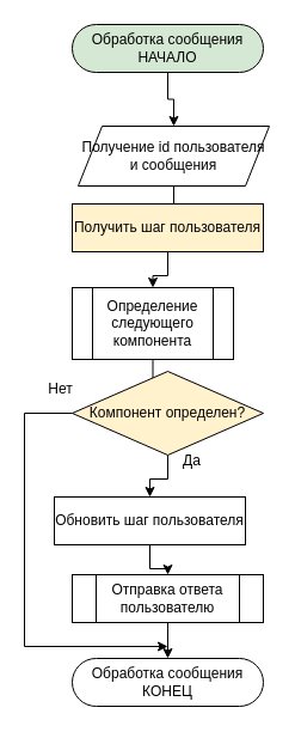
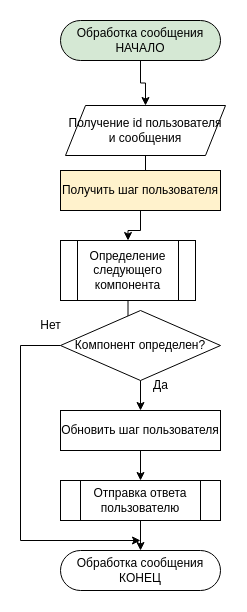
  <mxCell id="0" />
  <mxCell id="1" parent="0" />
  <mxCell id="2" value="" style="edgeStyle=orthogonalEdgeStyle;rounded=0;orthogonalLoop=1;jettySize=auto;html=1;" edge="1" parent="1" source="3" target="5"><mxGeometry relative="1" as="geometry" /></mxCell>
  <mxCell id="3" value="Обработка сообщения&lt;br&gt;НАЧАЛО" style="rounded=1;whiteSpace=wrap;html=1;arcSize=50;fillColor=#d5e8d4;" vertex="1" parent="1"><mxGeometry x="60" y="20" width="160" height="40" as="geometry" /></mxCell>
  <mxCell id="4" value="" style="edgeStyle=orthogonalEdgeStyle;rounded=0;orthogonalLoop=1;jettySize=auto;html=1;entryX=0.5;entryY=0;entryDx=0;entryDy=0;" edge="1" parent="1" source="5" target="19"><mxGeometry relative="1" as="geometry"><mxPoint x="140" y="180" as="targetPoint" /></mxGeometry></mxCell>
  <mxCell id="5" value="Получение id пользователя и сообщения" style="shape=parallelogram;perimeter=parallelogramPerimeter;whiteSpace=wrap;html=1;fixedSize=1;" vertex="1" parent="1"><mxGeometry x="65" y="105" width="160" height="50" as="geometry" /></mxCell>
  <mxCell id="6" value="" style="edgeStyle=orthogonalEdgeStyle;rounded=0;orthogonalLoop=1;jettySize=auto;html=1;entryX=0.5;entryY=0;entryDx=0;entryDy=0;" edge="1" parent="1" source="7" target="10"><mxGeometry relative="1" as="geometry"><mxPoint x="140" y="340" as="targetPoint" /></mxGeometry></mxCell>
  <mxCell id="7" value="Определение следующего компонента" style="verticalLabelPosition=middle;verticalAlign=middle;html=1;shape=process;whiteSpace=wrap;rounded=0;size=0.125;arcSize=6;labelPosition=center;align=center;" vertex="1" parent="1"><mxGeometry x="60" y="240" width="135" height="60" as="geometry" /></mxCell>
  <mxCell id="8" value="" style="edgeStyle=orthogonalEdgeStyle;rounded=0;orthogonalLoop=1;jettySize=auto;html=1;entryX=0.5;entryY=0;entryDx=0;entryDy=0;" edge="1" parent="1" source="10" target="12"><mxGeometry relative="1" as="geometry"><mxPoint x="140" y="410" as="targetPoint" /></mxGeometry></mxCell>
  <mxCell id="9" style="edgeStyle=orthogonalEdgeStyle;rounded=0;orthogonalLoop=1;jettySize=auto;html=1;exitX=0;exitY=0.5;exitDx=0;exitDy=0;" edge="1" parent="1" source="10"><mxGeometry relative="1" as="geometry"><mxPoint x="140" y="540" as="targetPoint" /><Array as="points"><mxPoint x="20" y="345" /><mxPoint x="20" y="540" /></Array></mxGeometry></mxCell>
- <mxCell id="10" value="Компонент определен?" style="rhombus;whiteSpace=wrap;html=1;fillColor=#fff2cc;" vertex="1" parent="1"><mxGeometry x="60" y="310" width="160" height="70" as="geometry" /></mxCell>
+ <mxCell id="10" value="Компонент определен?" style="rhombus;whiteSpace=wrap;html=1;" vertex="1" parent="1"><mxGeometry x="60" y="310" width="160" height="70" as="geometry" /></mxCell>
  <mxCell id="11" value="" style="edgeStyle=orthogonalEdgeStyle;rounded=0;orthogonalLoop=1;jettySize=auto;html=1;entryX=0.5;entryY=0;entryDx=0;entryDy=0;" edge="1" parent="1" source="12" target="15"><mxGeometry relative="1" as="geometry"><mxPoint x="140.029" y="480" as="targetPoint" /></mxGeometry></mxCell>
- <mxCell id="12" value="Обновить шаг пользователя" style="rounded=0;whiteSpace=wrap;html=1;" vertex="1" parent="1"><mxGeometry x="45" y="415" width="160" height="40" as="geometry" /></mxCell>
+ <mxCell id="12" value="Обновить шаг пользователя" style="rounded=0;whiteSpace=wrap;html=1;" vertex="1" parent="1"><mxGeometry x="60" y="410" width="160" height="40" as="geometry" /></mxCell>
  <mxCell id="13" value="Да" style="text;html=1;align=center;verticalAlign=middle;resizable=0;points=[];autosize=1;strokeColor=none;fillColor=none;" vertex="1" parent="1"><mxGeometry x="140" y="370" width="40" height="30" as="geometry" /></mxCell>
  <mxCell id="14" value="" style="edgeStyle=orthogonalEdgeStyle;rounded=0;orthogonalLoop=1;jettySize=auto;html=1;" edge="1" parent="1" source="15" target="16"><mxGeometry relative="1" as="geometry" /></mxCell>
  <mxCell id="15" value="Отправка ответа пользователю" style="verticalLabelPosition=middle;verticalAlign=middle;html=1;shape=process;whiteSpace=wrap;rounded=0;size=0.125;arcSize=6;labelPosition=center;align=center;" vertex="1" parent="1"><mxGeometry x="60" y="480" width="160" height="40" as="geometry" /></mxCell>
  <mxCell id="16" value="Обработка сообщения&lt;br&gt;КОНЕЦ" style="rounded=1;whiteSpace=wrap;html=1;arcSize=50;" vertex="1" parent="1"><mxGeometry x="60" y="550" width="160" height="40" as="geometry" /></mxCell>
  <mxCell id="17" value="Нет" style="text;html=1;align=center;verticalAlign=middle;resizable=0;points=[];autosize=1;strokeColor=none;fillColor=none;" vertex="1" parent="1"><mxGeometry x="30" y="310" width="40" height="30" as="geometry" /></mxCell>
  <mxCell id="18" value="" style="edgeStyle=orthogonalEdgeStyle;rounded=0;orthogonalLoop=1;jettySize=auto;html=1;" edge="1" parent="1" source="19" target="7"><mxGeometry relative="1" as="geometry" /></mxCell>
  <mxCell id="19" value="Получить шаг пользователя" style="rounded=0;whiteSpace=wrap;html=1;fillColor=#fff2cc;" vertex="1" parent="1"><mxGeometry x="60" y="170" width="160" height="40" as="geometry" /></mxCell>
